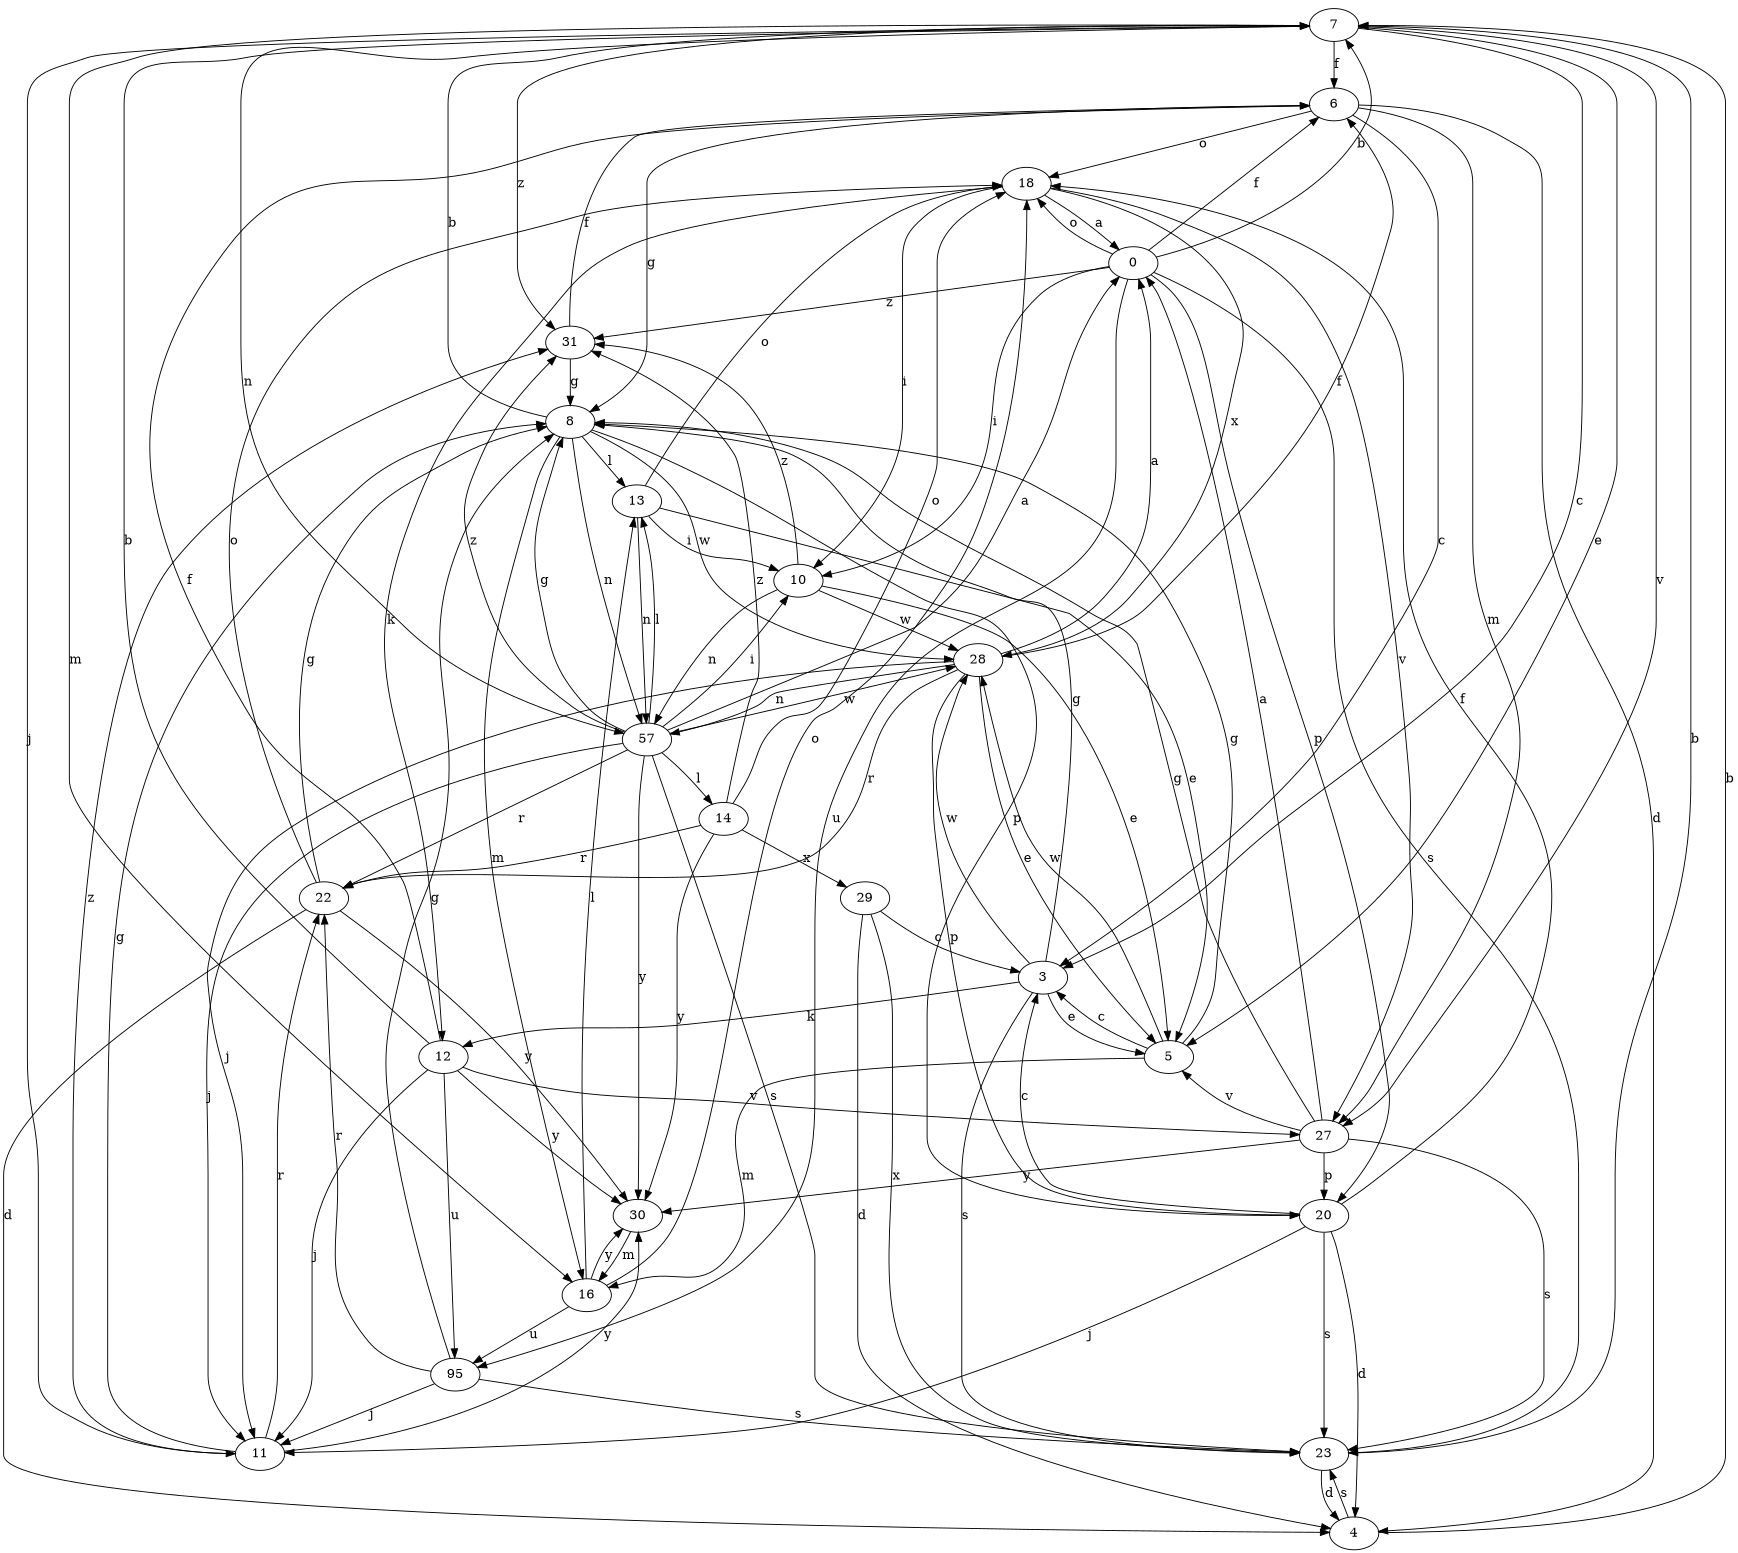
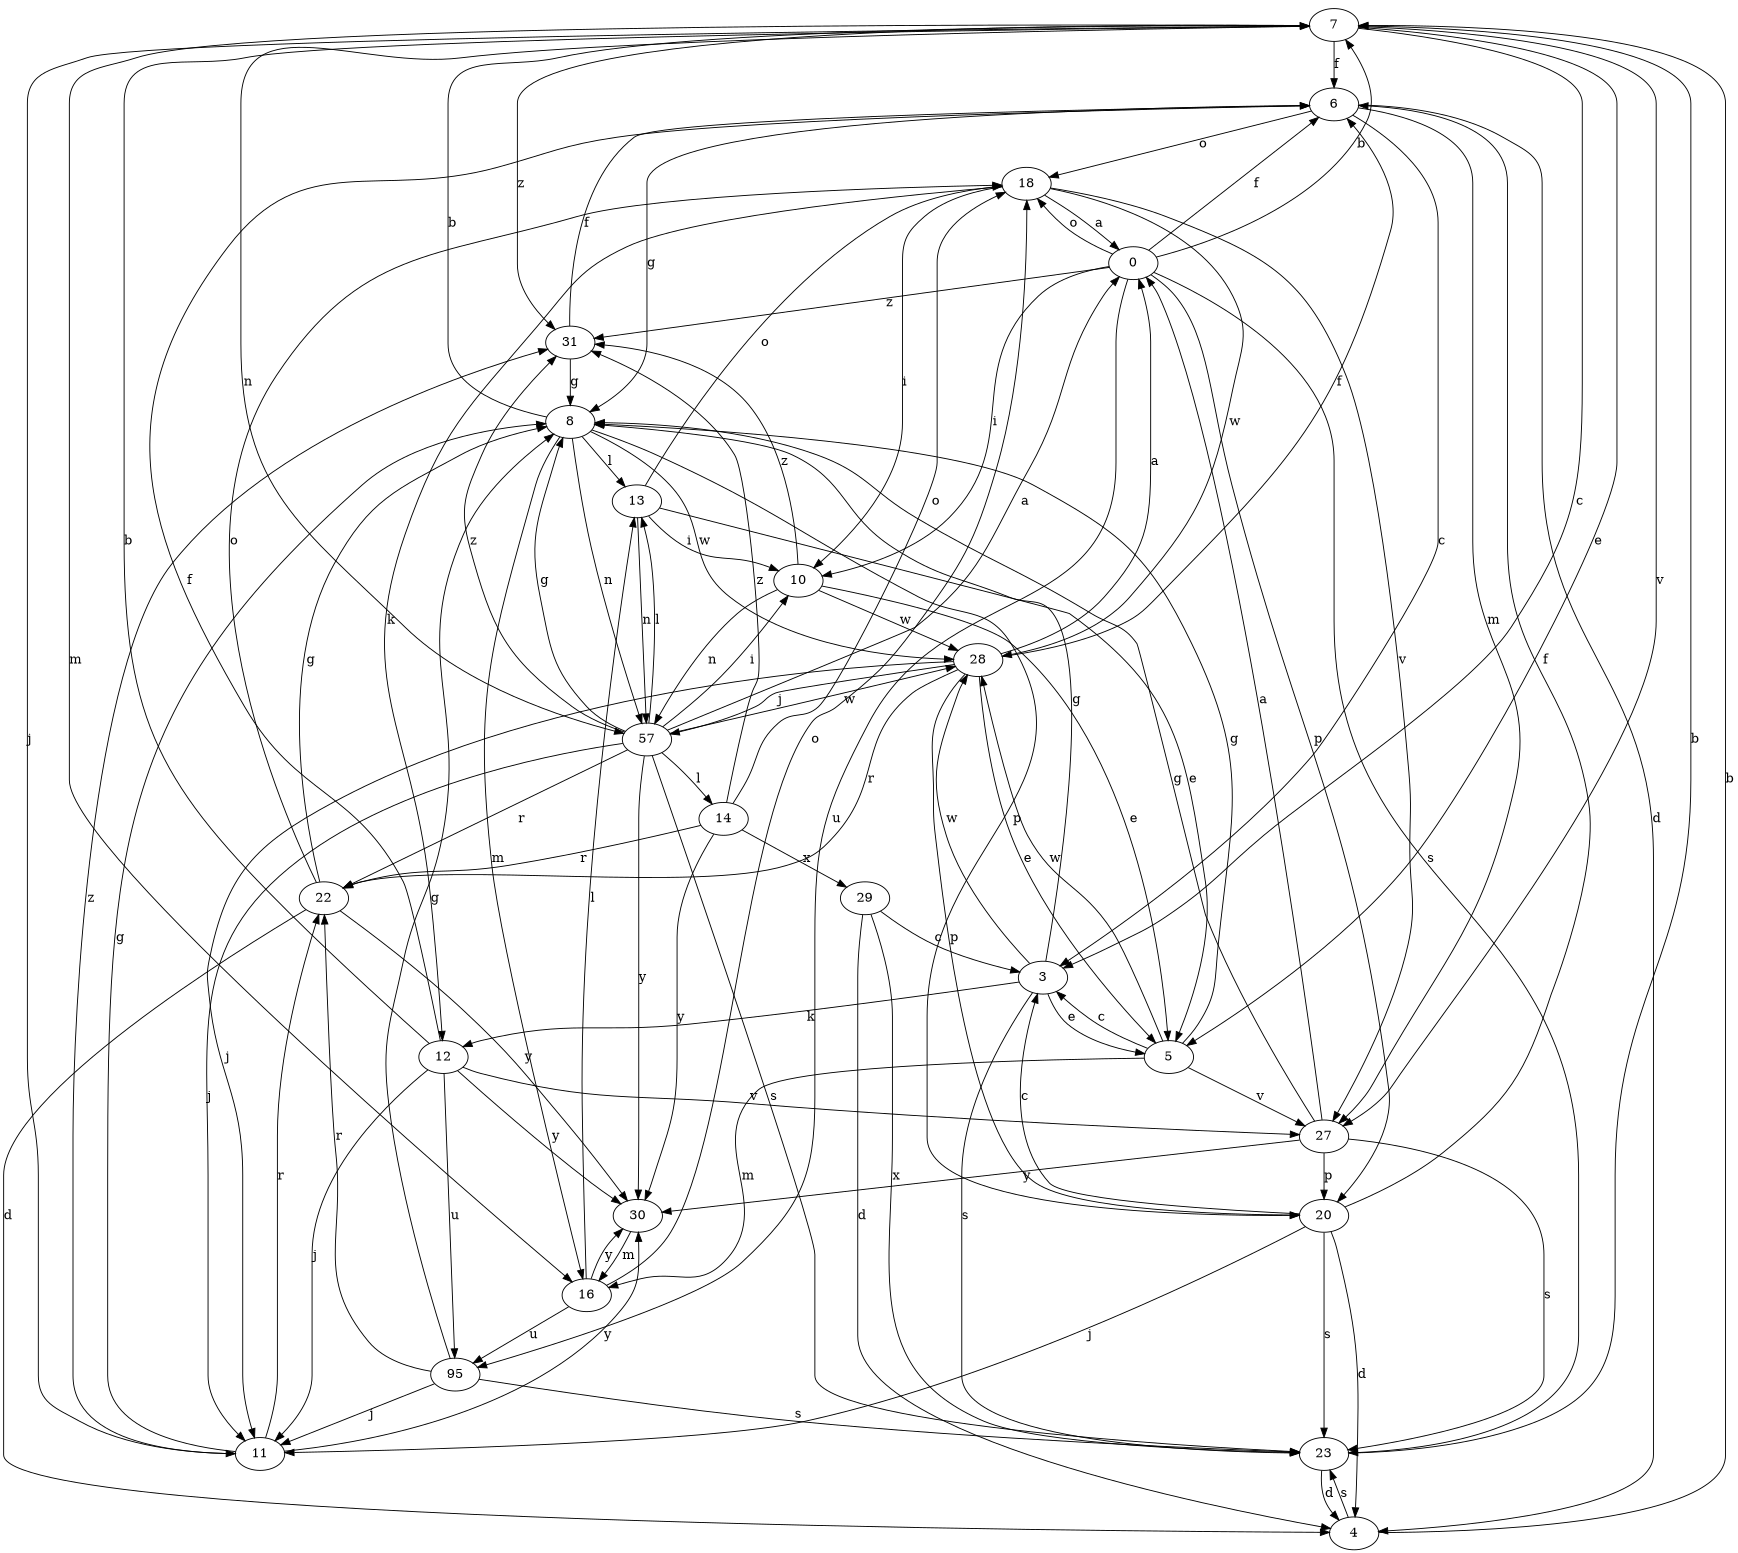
  strict digraph {
    n1 [label=7]
    0
    6
    10
    18
    20
    23
    n8 [label=95]
    31
    3
    5
    11
    16
    n14 [label=57]
    27
    8
    4
    28
    12
    22
    30
    13
    14
    29
    n1 -> 6 [label=f]
    n1 -> 31 [label=z]
    n1 -> 3 [label=c]
    n1 -> 5 [label=e]
    n1 -> 11 [label=j]
    n1 -> 16 [label=m]
    n1 -> n14 [label=n]
    n1 -> 27 [label=v]
    0 -> n1 [label=b]
    0 -> 6 [label=f]
    0 -> 10 [label=i]
    0 -> 18 [label=o]
    0 -> 20 [label=p]
    0 -> 23 [label=s]
    0 -> n8 [label=u]
    0 -> 31 [label=z]
    6 -> 18 [label=o]
    6 -> 3 [label=c]
    6 -> 27 [label=m]
    6 -> 8 [label=g]
    6 -> 4 [label=d]
    10 -> 31 [label=z]
    10 -> 5 [label=e]
    10 -> n14 [label=n]
    10 -> 28 [label=w]
    18 -> 0 [label=a]
    18 -> 10 [label=i]
    18 -> 27 [label=v]
-   18 -> 28 [label=x]
+   18 -> 28 [label=w]
    18 -> 12 [label=k]
-   20 -> 18 [label=f]
+   20 -> 6 [label=f]
    20 -> 23 [label=s]
    20 -> 3 [label=c]
    20 -> 11 [label=j]
    20 -> 4 [label=d]
    23 -> n1 [label=b]
    23 -> 4 [label=d]
    n8 -> 23 [label=s]
    n8 -> 11 [label=j]
    n8 -> 8 [label=g]
    n8 -> 22 [label=r]
    31 -> 6 [label=f]
    31 -> 8 [label=g]
    3 -> 23 [label=s]
    3 -> 5 [label=e]
    3 -> 8 [label=g]
    3 -> 28 [label=w]
    3 -> 12 [label=k]
    5 -> 3 [label=c]
    5 -> 16 [label=m]
-   27 -> 5 [label=v]
+   5 -> 27 [label=v]
    5 -> 8 [label=g]
    5 -> 28 [label=w]
    11 -> 31 [label=z]
    11 -> 8 [label=g]
    11 -> 22 [label=r]
    11 -> 30 [label=y]
    16 -> 18 [label=o]
    16 -> n8 [label=u]
    16 -> 30 [label=y]
    16 -> 13 [label=l]
    n14 -> 0 [label=a]
    n14 -> 10 [label=i]
    n14 -> 23 [label=s]
    n14 -> 31 [label=z]
    n14 -> 11 [label=j]
    n14 -> 8 [label=g]
    n14 -> 28 [label=w]
    n14 -> 22 [label=r]
    n14 -> 30 [label=y]
    n14 -> 13 [label=l]
    n14 -> 14 [label=l]
    27 -> 0 [label=a]
    27 -> 20 [label=p]
    27 -> 23 [label=s]
    27 -> 8 [label=g]
    27 -> 30 [label=y]
    8 -> n1 [label=b]
    8 -> 20 [label=p]
    8 -> 16 [label=m]
    8 -> n14 [label=n]
    8 -> 28 [label=w]
    8 -> 13 [label=l]
    4 -> n1 [label=b]
    4 -> 23 [label=s]
    28 -> 0 [label=a]
    28 -> 6 [label=f]
    28 -> 20 [label=p]
    28 -> 5 [label=e]
    28 -> 11 [label=j]
-   28 -> n14 [label=n]
+   28 -> n14 [label=j]
    28 -> 22 [label=r]
    12 -> n1 [label=b]
    12 -> 6 [label=f]
    12 -> n8 [label=u]
    12 -> 11 [label=j]
    12 -> 27 [label=v]
    12 -> 30 [label=y]
    22 -> 18 [label=o]
    22 -> 8 [label=g]
    22 -> 4 [label=d]
    22 -> 30 [label=y]
    30 -> 16 [label=m]
    13 -> 10 [label=i]
    13 -> 18 [label=o]
    13 -> 5 [label=e]
    13 -> n14 [label=n]
    14 -> 18 [label=o]
    14 -> 31 [label=z]
    14 -> 22 [label=r]
    14 -> 30 [label=y]
    14 -> 29 [label=x]
    29 -> 23 [label=x]
    29 -> 3 [label=c]
    29 -> 4 [label=d]
  }
